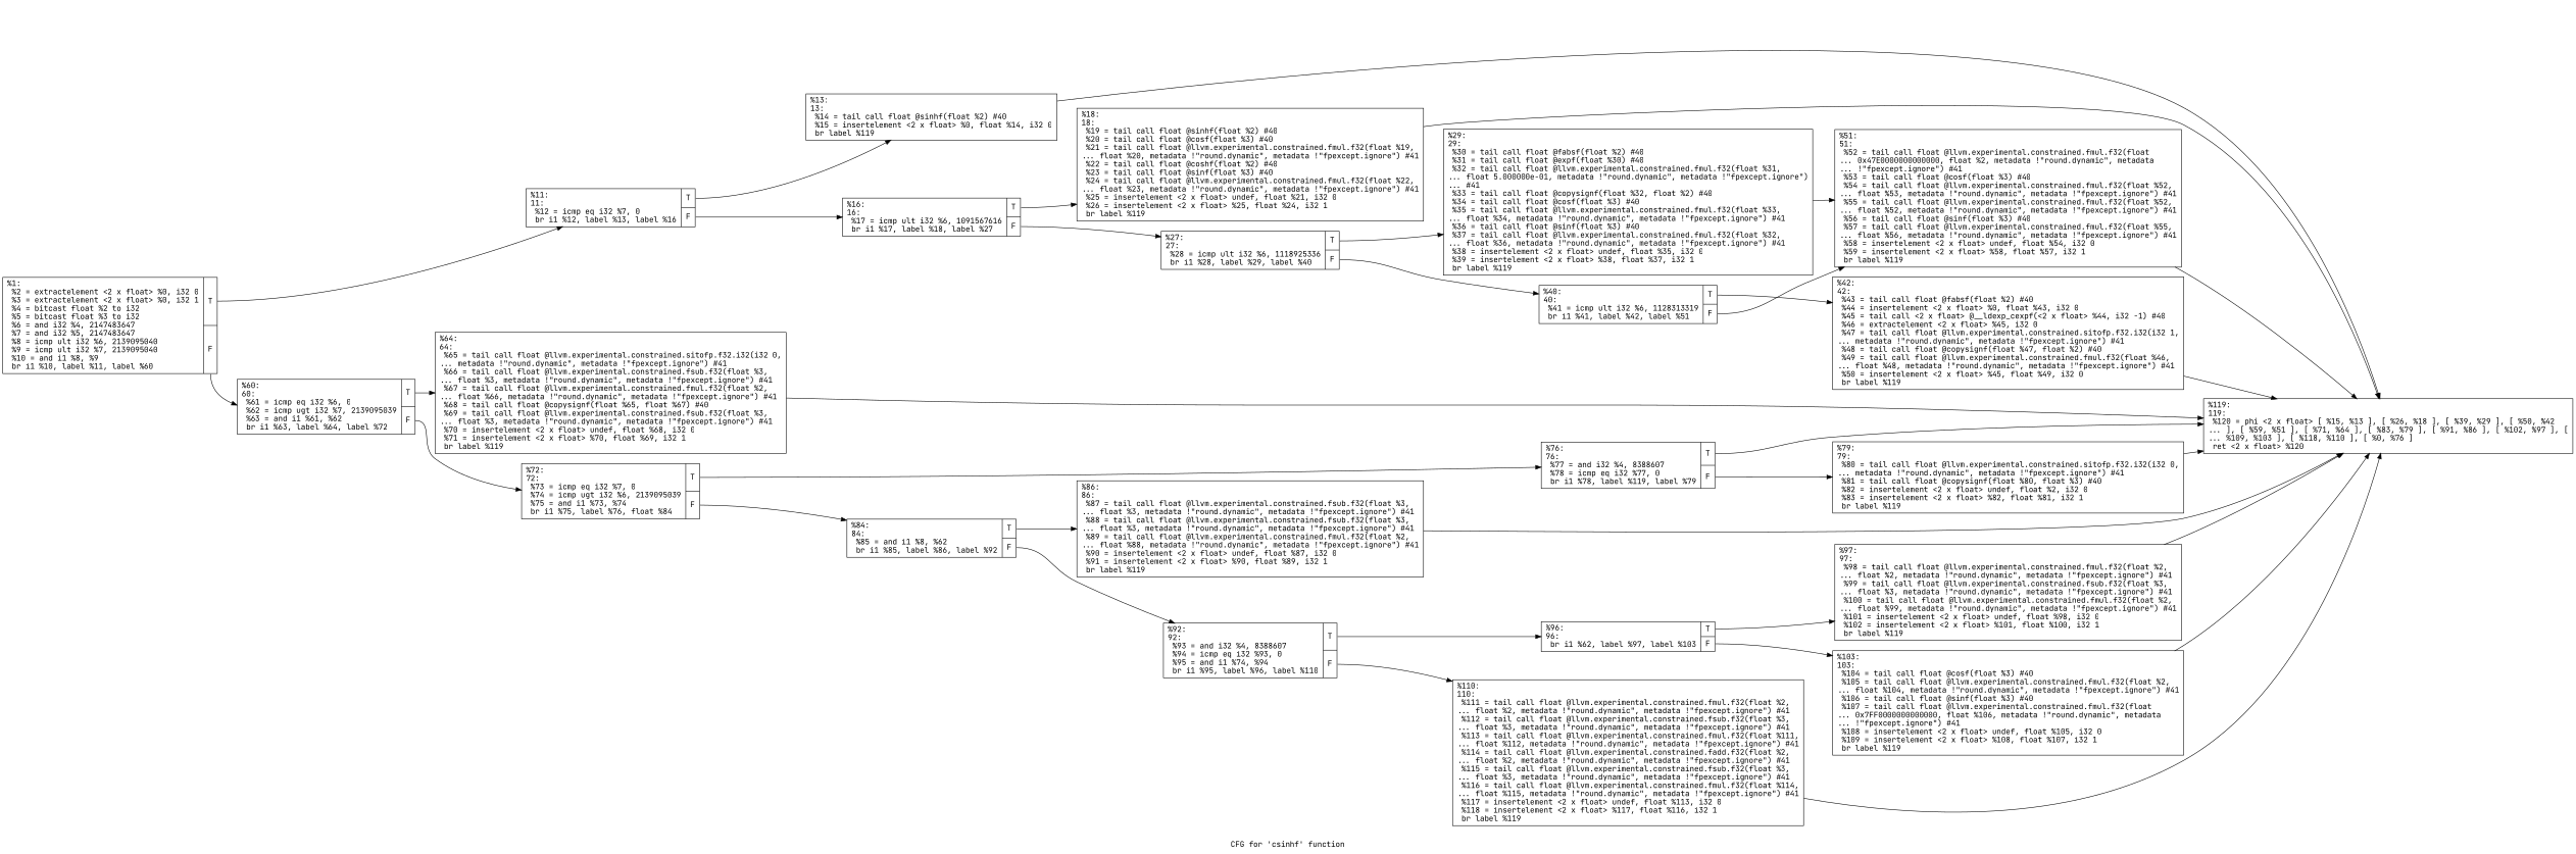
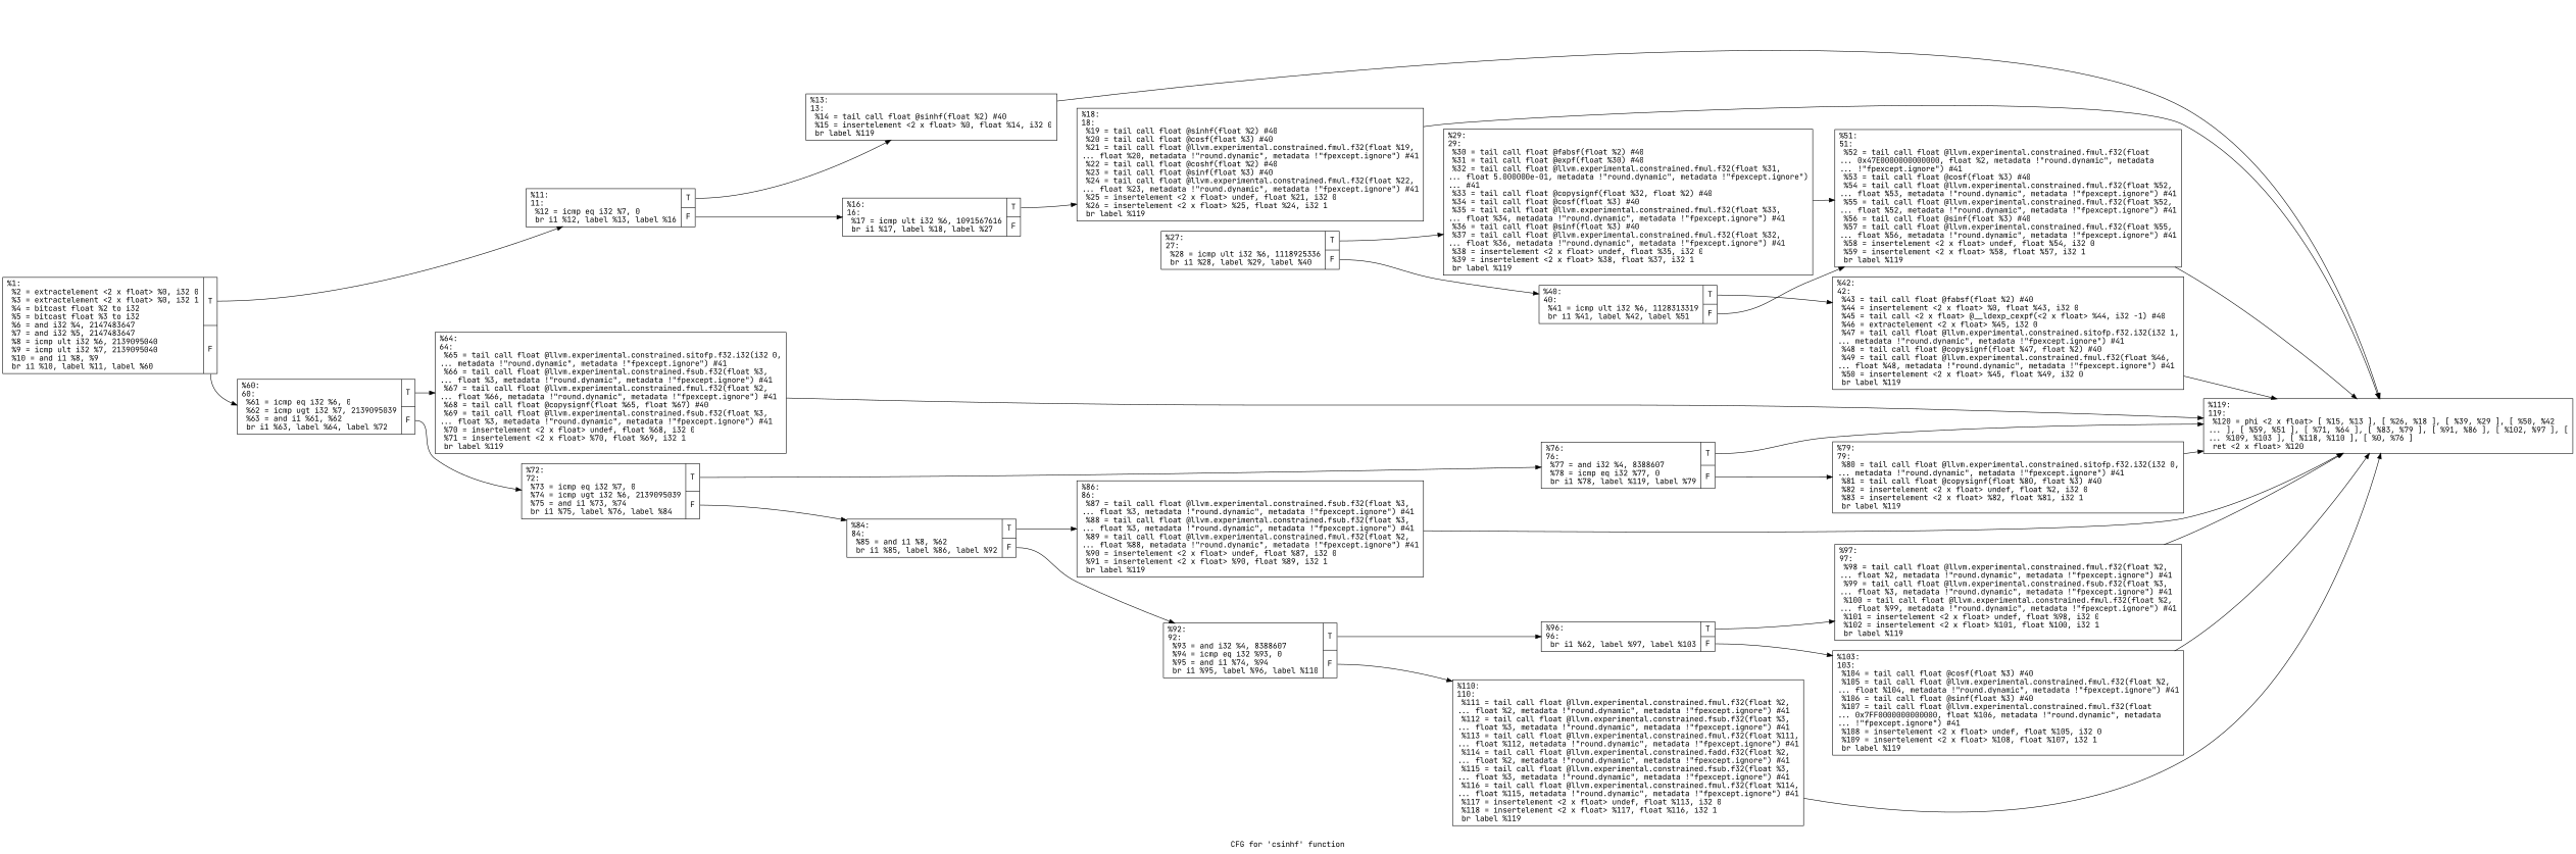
  digraph {
    fontname="JetBrains Mono"
    label="CFG for 'csinhf' function"
    rankdir=LR
    node [fontname="JetBrains Mono" shape=record]
    edge [fontname="JetBrains Mono"]
    n1 [label="{%1:\l  %2 = extractelement \<2 x float\> %0, i32 0\l  %3 = extractelement \<2 x float\> %0, i32 1\l  %4 = bitcast float %2 to i32\l  %5 = bitcast float %3 to i32\l  %6 = and i32 %4, 2147483647\l  %7 = and i32 %5, 2147483647\l  %8 = icmp ult i32 %6, 2139095040\l  %9 = icmp ult i32 %7, 2139095040\l  %10 = and i1 %8, %9\l  br i1 %10, label %11, label %60\l|{<s0>T|<s1>F}}"]
    n2 [label="{%11:\l11:                                               \l  %12 = icmp eq i32 %7, 0\l  br i1 %12, label %13, label %16\l|{<s0>T|<s1>F}}"]
    n3 [label="{%60:\l60:                                               \l  %61 = icmp eq i32 %6, 0\l  %62 = icmp ugt i32 %7, 2139095039\l  %63 = and i1 %61, %62\l  br i1 %63, label %64, label %72\l|{<s0>T|<s1>F}}"]
    n4 [label="{%13:\l13:                                               \l  %14 = tail call float @sinhf(float %2) #40\l  %15 = insertelement \<2 x float\> %0, float %14, i32 0\l  br label %119\l}"]
    n5 [label="{%16:\l16:                                               \l  %17 = icmp ult i32 %6, 1091567616\l  br i1 %17, label %18, label %27\l|{<s0>T|<s1>F}}"]
    n6 [label="{%64:\l64:                                               \l  %65 = tail call float @llvm.experimental.constrained.sitofp.f32.i32(i32 0,\l... metadata !\"round.dynamic\", metadata !\"fpexcept.ignore\") #41\l  %66 = tail call float @llvm.experimental.constrained.fsub.f32(float %3,\l... float %3, metadata !\"round.dynamic\", metadata !\"fpexcept.ignore\") #41\l  %67 = tail call float @llvm.experimental.constrained.fmul.f32(float %2,\l... float %66, metadata !\"round.dynamic\", metadata !\"fpexcept.ignore\") #41\l  %68 = tail call float @copysignf(float %65, float %67) #40\l  %69 = tail call float @llvm.experimental.constrained.fsub.f32(float %3,\l... float %3, metadata !\"round.dynamic\", metadata !\"fpexcept.ignore\") #41\l  %70 = insertelement \<2 x float\> undef, float %68, i32 0\l  %71 = insertelement \<2 x float\> %70, float %69, i32 1\l  br label %119\l}"]
-   n7 [label="{%72:\l72:                                               \l  %73 = icmp eq i32 %7, 0\l  %74 = icmp ugt i32 %6, 2139095039\l  %75 = and i1 %73, %74\l  br i1 %75, label %76, float %84\l|{<s0>T|<s1>F}}"]
+   n7 [label="{%72:\l72:                                               \l  %73 = icmp eq i32 %7, 0\l  %74 = icmp ugt i32 %6, 2139095039\l  %75 = and i1 %73, %74\l  br i1 %75, label %76, label %84\l|{<s0>T|<s1>F}}"]
    n8 [label="{%119:\l119:                                              \l  %120 = phi \<2 x float\> [ %15, %13 ], [ %26, %18 ], [ %39, %29 ], [ %50, %42\l... ], [ %59, %51 ], [ %71, %64 ], [ %83, %79 ], [ %91, %86 ], [ %102, %97 ], [\l... %109, %103 ], [ %118, %110 ], [ %0, %76 ]\l  ret \<2 x float\> %120\l}"]
    n9 [label="{%18:\l18:                                               \l  %19 = tail call float @sinhf(float %2) #40\l  %20 = tail call float @cosf(float %3) #40\l  %21 = tail call float @llvm.experimental.constrained.fmul.f32(float %19,\l... float %20, metadata !\"round.dynamic\", metadata !\"fpexcept.ignore\") #41\l  %22 = tail call float @coshf(float %2) #40\l  %23 = tail call float @sinf(float %3) #40\l  %24 = tail call float @llvm.experimental.constrained.fmul.f32(float %22,\l... float %23, metadata !\"round.dynamic\", metadata !\"fpexcept.ignore\") #41\l  %25 = insertelement \<2 x float\> undef, float %21, i32 0\l  %26 = insertelement \<2 x float\> %25, float %24, i32 1\l  br label %119\l}"]
    n10 [label="{%27:\l27:                                               \l  %28 = icmp ult i32 %6, 1118925336\l  br i1 %28, label %29, label %40\l|{<s0>T|<s1>F}}"]
    n11 [label="{%76:\l76:                                               \l  %77 = and i32 %4, 8388607\l  %78 = icmp eq i32 %77, 0\l  br i1 %78, label %119, label %79\l|{<s0>T|<s1>F}}"]
    n12 [label="{%84:\l84:                                               \l  %85 = and i1 %8, %62\l  br i1 %85, label %86, label %92\l|{<s0>T|<s1>F}}"]
    n13 [label="{%29:\l29:                                               \l  %30 = tail call float @fabsf(float %2) #40\l  %31 = tail call float @expf(float %30) #40\l  %32 = tail call float @llvm.experimental.constrained.fmul.f32(float %31,\l... float 5.000000e-01, metadata !\"round.dynamic\", metadata !\"fpexcept.ignore\")\l... #41\l  %33 = tail call float @copysignf(float %32, float %2) #40\l  %34 = tail call float @cosf(float %3) #40\l  %35 = tail call float @llvm.experimental.constrained.fmul.f32(float %33,\l... float %34, metadata !\"round.dynamic\", metadata !\"fpexcept.ignore\") #41\l  %36 = tail call float @sinf(float %3) #40\l  %37 = tail call float @llvm.experimental.constrained.fmul.f32(float %32,\l... float %36, metadata !\"round.dynamic\", metadata !\"fpexcept.ignore\") #41\l  %38 = insertelement \<2 x float\> undef, float %35, i32 0\l  %39 = insertelement \<2 x float\> %38, float %37, i32 1\l  br label %119\l}"]
    n14 [label="{%40:\l40:                                               \l  %41 = icmp ult i32 %6, 1128313319\l  br i1 %41, label %42, label %51\l|{<s0>T|<s1>F}}"]
    n15 [label="{%51:\l51:                                               \l  %52 = tail call float @llvm.experimental.constrained.fmul.f32(float\l... 0x47E0000000000000, float %2, metadata !\"round.dynamic\", metadata\l... !\"fpexcept.ignore\") #41\l  %53 = tail call float @cosf(float %3) #40\l  %54 = tail call float @llvm.experimental.constrained.fmul.f32(float %52,\l... float %53, metadata !\"round.dynamic\", metadata !\"fpexcept.ignore\") #41\l  %55 = tail call float @llvm.experimental.constrained.fmul.f32(float %52,\l... float %52, metadata !\"round.dynamic\", metadata !\"fpexcept.ignore\") #41\l  %56 = tail call float @sinf(float %3) #40\l  %57 = tail call float @llvm.experimental.constrained.fmul.f32(float %55,\l... float %56, metadata !\"round.dynamic\", metadata !\"fpexcept.ignore\") #41\l  %58 = insertelement \<2 x float\> undef, float %54, i32 0\l  %59 = insertelement \<2 x float\> %58, float %57, i32 1\l  br label %119\l}"]
    n16 [label="{%42:\l42:                                               \l  %43 = tail call float @fabsf(float %2) #40\l  %44 = insertelement \<2 x float\> %0, float %43, i32 0\l  %45 = tail call \<2 x float\> @__ldexp_cexpf(\<2 x float\> %44, i32 -1) #40\l  %46 = extractelement \<2 x float\> %45, i32 0\l  %47 = tail call float @llvm.experimental.constrained.sitofp.f32.i32(i32 1,\l... metadata !\"round.dynamic\", metadata !\"fpexcept.ignore\") #41\l  %48 = tail call float @copysignf(float %47, float %2) #40\l  %49 = tail call float @llvm.experimental.constrained.fmul.f32(float %46,\l... float %48, metadata !\"round.dynamic\", metadata !\"fpexcept.ignore\") #41\l  %50 = insertelement \<2 x float\> %45, float %49, i32 0\l  br label %119\l}"]
    n17 [label="{%79:\l79:                                               \l  %80 = tail call float @llvm.experimental.constrained.sitofp.f32.i32(i32 0,\l... metadata !\"round.dynamic\", metadata !\"fpexcept.ignore\") #41\l  %81 = tail call float @copysignf(float %80, float %3) #40\l  %82 = insertelement \<2 x float\> undef, float %2, i32 0\l  %83 = insertelement \<2 x float\> %82, float %81, i32 1\l  br label %119\l}"]
    n18 [label="{%86:\l86:                                               \l  %87 = tail call float @llvm.experimental.constrained.fsub.f32(float %3,\l... float %3, metadata !\"round.dynamic\", metadata !\"fpexcept.ignore\") #41\l  %88 = tail call float @llvm.experimental.constrained.fsub.f32(float %3,\l... float %3, metadata !\"round.dynamic\", metadata !\"fpexcept.ignore\") #41\l  %89 = tail call float @llvm.experimental.constrained.fmul.f32(float %2,\l... float %88, metadata !\"round.dynamic\", metadata !\"fpexcept.ignore\") #41\l  %90 = insertelement \<2 x float\> undef, float %87, i32 0\l  %91 = insertelement \<2 x float\> %90, float %89, i32 1\l  br label %119\l}"]
    n19 [label="{%92:\l92:                                               \l  %93 = and i32 %4, 8388607\l  %94 = icmp eq i32 %93, 0\l  %95 = and i1 %74, %94\l  br i1 %95, label %96, label %110\l|{<s0>T|<s1>F}}"]
    n20 [label="{%96:\l96:                                               \l  br i1 %62, label %97, label %103\l|{<s0>T|<s1>F}}"]
    n21 [label="{%110:\l110:                                              \l  %111 = tail call float @llvm.experimental.constrained.fmul.f32(float %2,\l... float %2, metadata !\"round.dynamic\", metadata !\"fpexcept.ignore\") #41\l  %112 = tail call float @llvm.experimental.constrained.fsub.f32(float %3,\l... float %3, metadata !\"round.dynamic\", metadata !\"fpexcept.ignore\") #41\l  %113 = tail call float @llvm.experimental.constrained.fmul.f32(float %111,\l... float %112, metadata !\"round.dynamic\", metadata !\"fpexcept.ignore\") #41\l  %114 = tail call float @llvm.experimental.constrained.fadd.f32(float %2,\l... float %2, metadata !\"round.dynamic\", metadata !\"fpexcept.ignore\") #41\l  %115 = tail call float @llvm.experimental.constrained.fsub.f32(float %3,\l... float %3, metadata !\"round.dynamic\", metadata !\"fpexcept.ignore\") #41\l  %116 = tail call float @llvm.experimental.constrained.fmul.f32(float %114,\l... float %115, metadata !\"round.dynamic\", metadata !\"fpexcept.ignore\") #41\l  %117 = insertelement \<2 x float\> undef, float %113, i32 0\l  %118 = insertelement \<2 x float\> %117, float %116, i32 1\l  br label %119\l}"]
    n22 [label="{%97:\l97:                                               \l  %98 = tail call float @llvm.experimental.constrained.fmul.f32(float %2,\l... float %2, metadata !\"round.dynamic\", metadata !\"fpexcept.ignore\") #41\l  %99 = tail call float @llvm.experimental.constrained.fsub.f32(float %3,\l... float %3, metadata !\"round.dynamic\", metadata !\"fpexcept.ignore\") #41\l  %100 = tail call float @llvm.experimental.constrained.fmul.f32(float %2,\l... float %99, metadata !\"round.dynamic\", metadata !\"fpexcept.ignore\") #41\l  %101 = insertelement \<2 x float\> undef, float %98, i32 0\l  %102 = insertelement \<2 x float\> %101, float %100, i32 1\l  br label %119\l}"]
    n23 [label="{%103:\l103:                                              \l  %104 = tail call float @cosf(float %3) #40\l  %105 = tail call float @llvm.experimental.constrained.fmul.f32(float %2,\l... float %104, metadata !\"round.dynamic\", metadata !\"fpexcept.ignore\") #41\l  %106 = tail call float @sinf(float %3) #40\l  %107 = tail call float @llvm.experimental.constrained.fmul.f32(float\l... 0x7FF0000000000000, float %106, metadata !\"round.dynamic\", metadata\l... !\"fpexcept.ignore\") #41\l  %108 = insertelement \<2 x float\> undef, float %105, i32 0\l  %109 = insertelement \<2 x float\> %108, float %107, i32 1\l  br label %119\l}"]
    n1 -> n2 [tailport=s0]
    n1 -> n3 [tailport=s1]
    n2 -> n4 [tailport=s0]
    n2 -> n5 [tailport=s1]
    n3 -> n6 [tailport=s0]
    n3 -> n7 [tailport=s1]
    n4 -> n8
    n5 -> n9 [tailport=s0]
-   n5 -> n10 [tailport=s1]
    n6 -> n8
    n7 -> n11 [tailport=s0]
    n7 -> n12 [tailport=s1]
    n9 -> n8
    n10 -> n13 [tailport=s0]
    n10 -> n14 [tailport=s1]
    n11 -> n8 [tailport=s0]
    n11 -> n17 [tailport=s1]
    n12 -> n18 [tailport=s0]
    n12 -> n19 [tailport=s1]
    n13 -> n15
    n14 -> n15 [tailport=s1]
    n14 -> n16 [tailport=s0]
    n15 -> n8
    n16 -> n8
    n17 -> n8
    n18 -> n8
    n19 -> n20 [tailport=s0]
    n19 -> n21 [tailport=s1]
    n20 -> n22 [tailport=s0]
    n20 -> n23 [tailport=s1]
    n21 -> n8
    n22 -> n8
    n23 -> n8
  }
